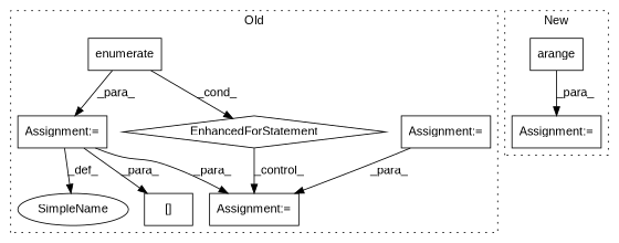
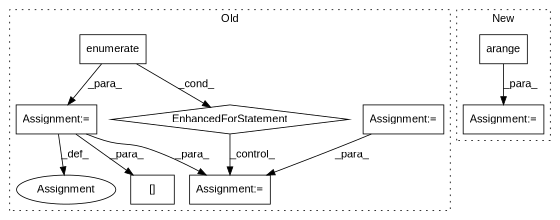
  digraph {
    fontname="Liberation Sans"
    node [a=7 fontname="Liberation Sans" l="77,2" s="3694,3807" shape=box]
    edge [fontname="Liberation Sans"]
    n1 [a=32 l="10,1" label=enumerate s="3781,3806"]
    n2 [label="Assignment:="]
    n3 [a=2 l="3,1" label="[]" s="4028,4040"]
    n4 [a=70 label=EnhancedForStatement shape=diamond]
    n5 [l=1 label="Assignment:=" s=3966]
-   n6 [a=42 l=3 label=SimpleName s=3775 shape=ellipse]
+   n6 [a=42 l=3 label=Assignment s=3775 shape=ellipse]
    n7 [l=1 label="Assignment:=" s=3006]
    n8 [a=32 l="7,1" label=arange s="3952,3973"]
    n9 [l=2 label="Assignment:=" s=3929]
    subgraph cluster_1 {
      label=Old
      style=dotted
      n1
      n2
      n3
      n4
      n5
      n6
      n7
    }
    subgraph cluster_2 {
      label=New
      style=dotted
      n8
      n9
    }
    n1 -> n2 [label=_para_]
    n1 -> n4 [label=_cond_]
    n2 -> n3 [label=_para_]
    n2 -> n5 [label=_para_]
    n2 -> n6 [label=_def_]
    n4 -> n5 [label=_control_]
    n7 -> n5 [label=_para_]
    n8 -> n9 [label=_para_]
  }
